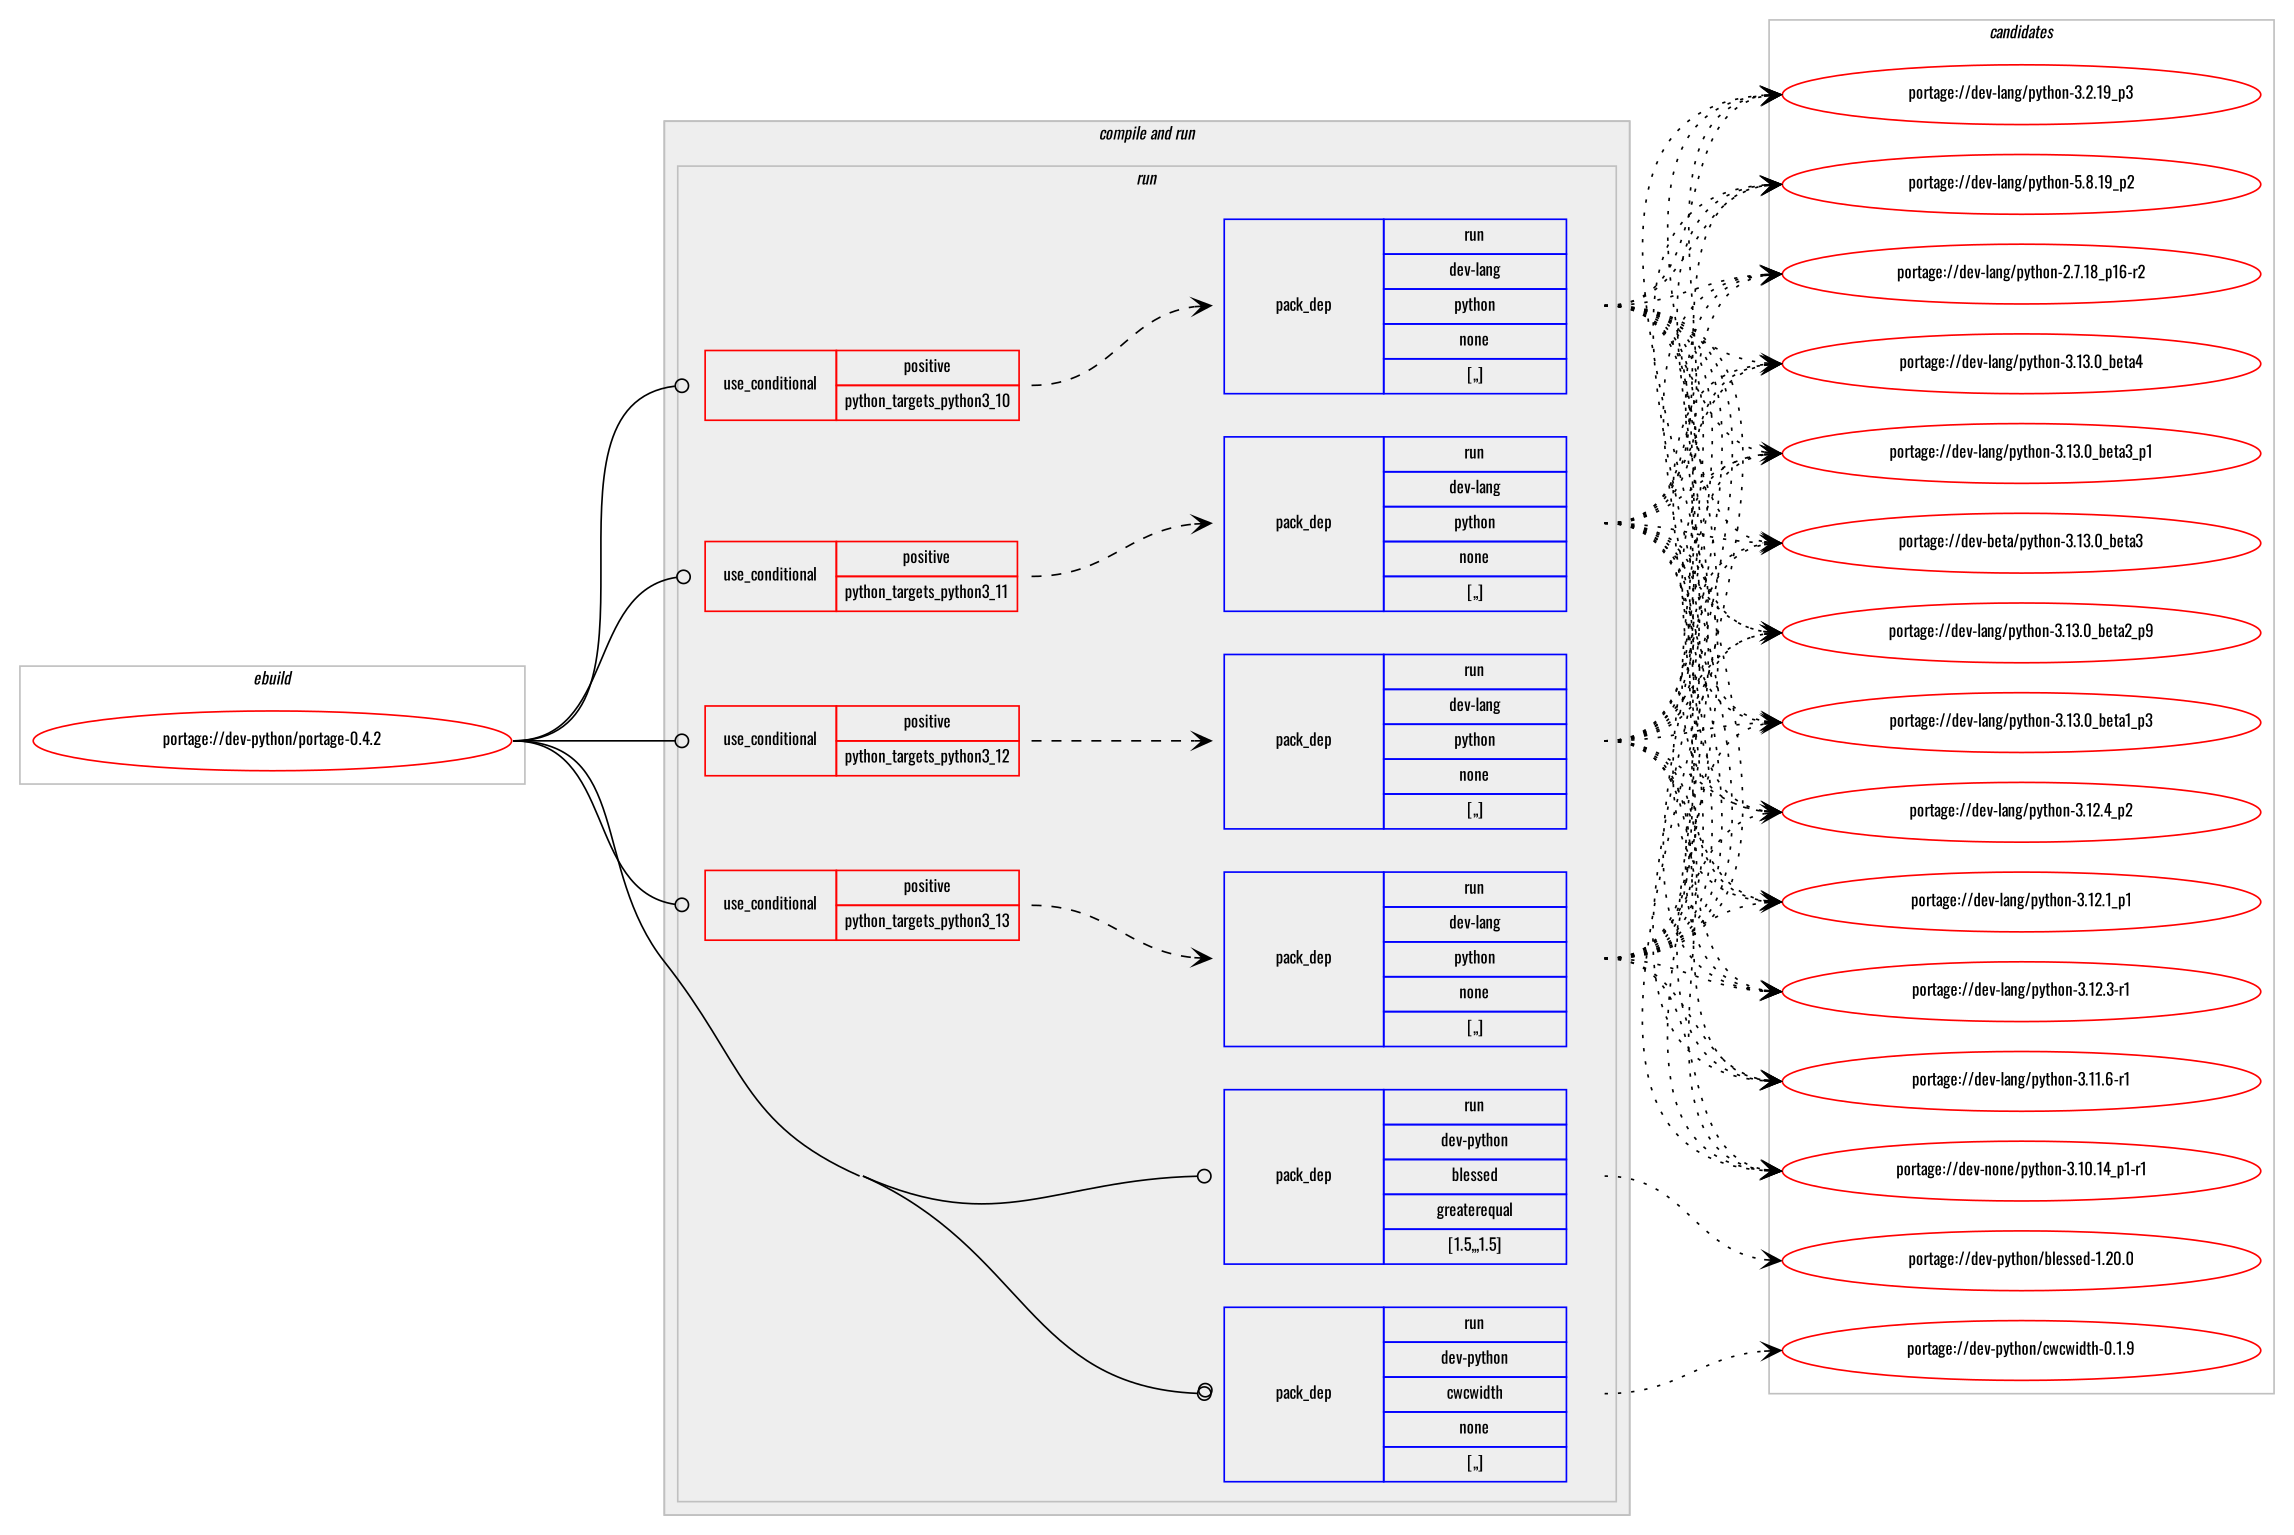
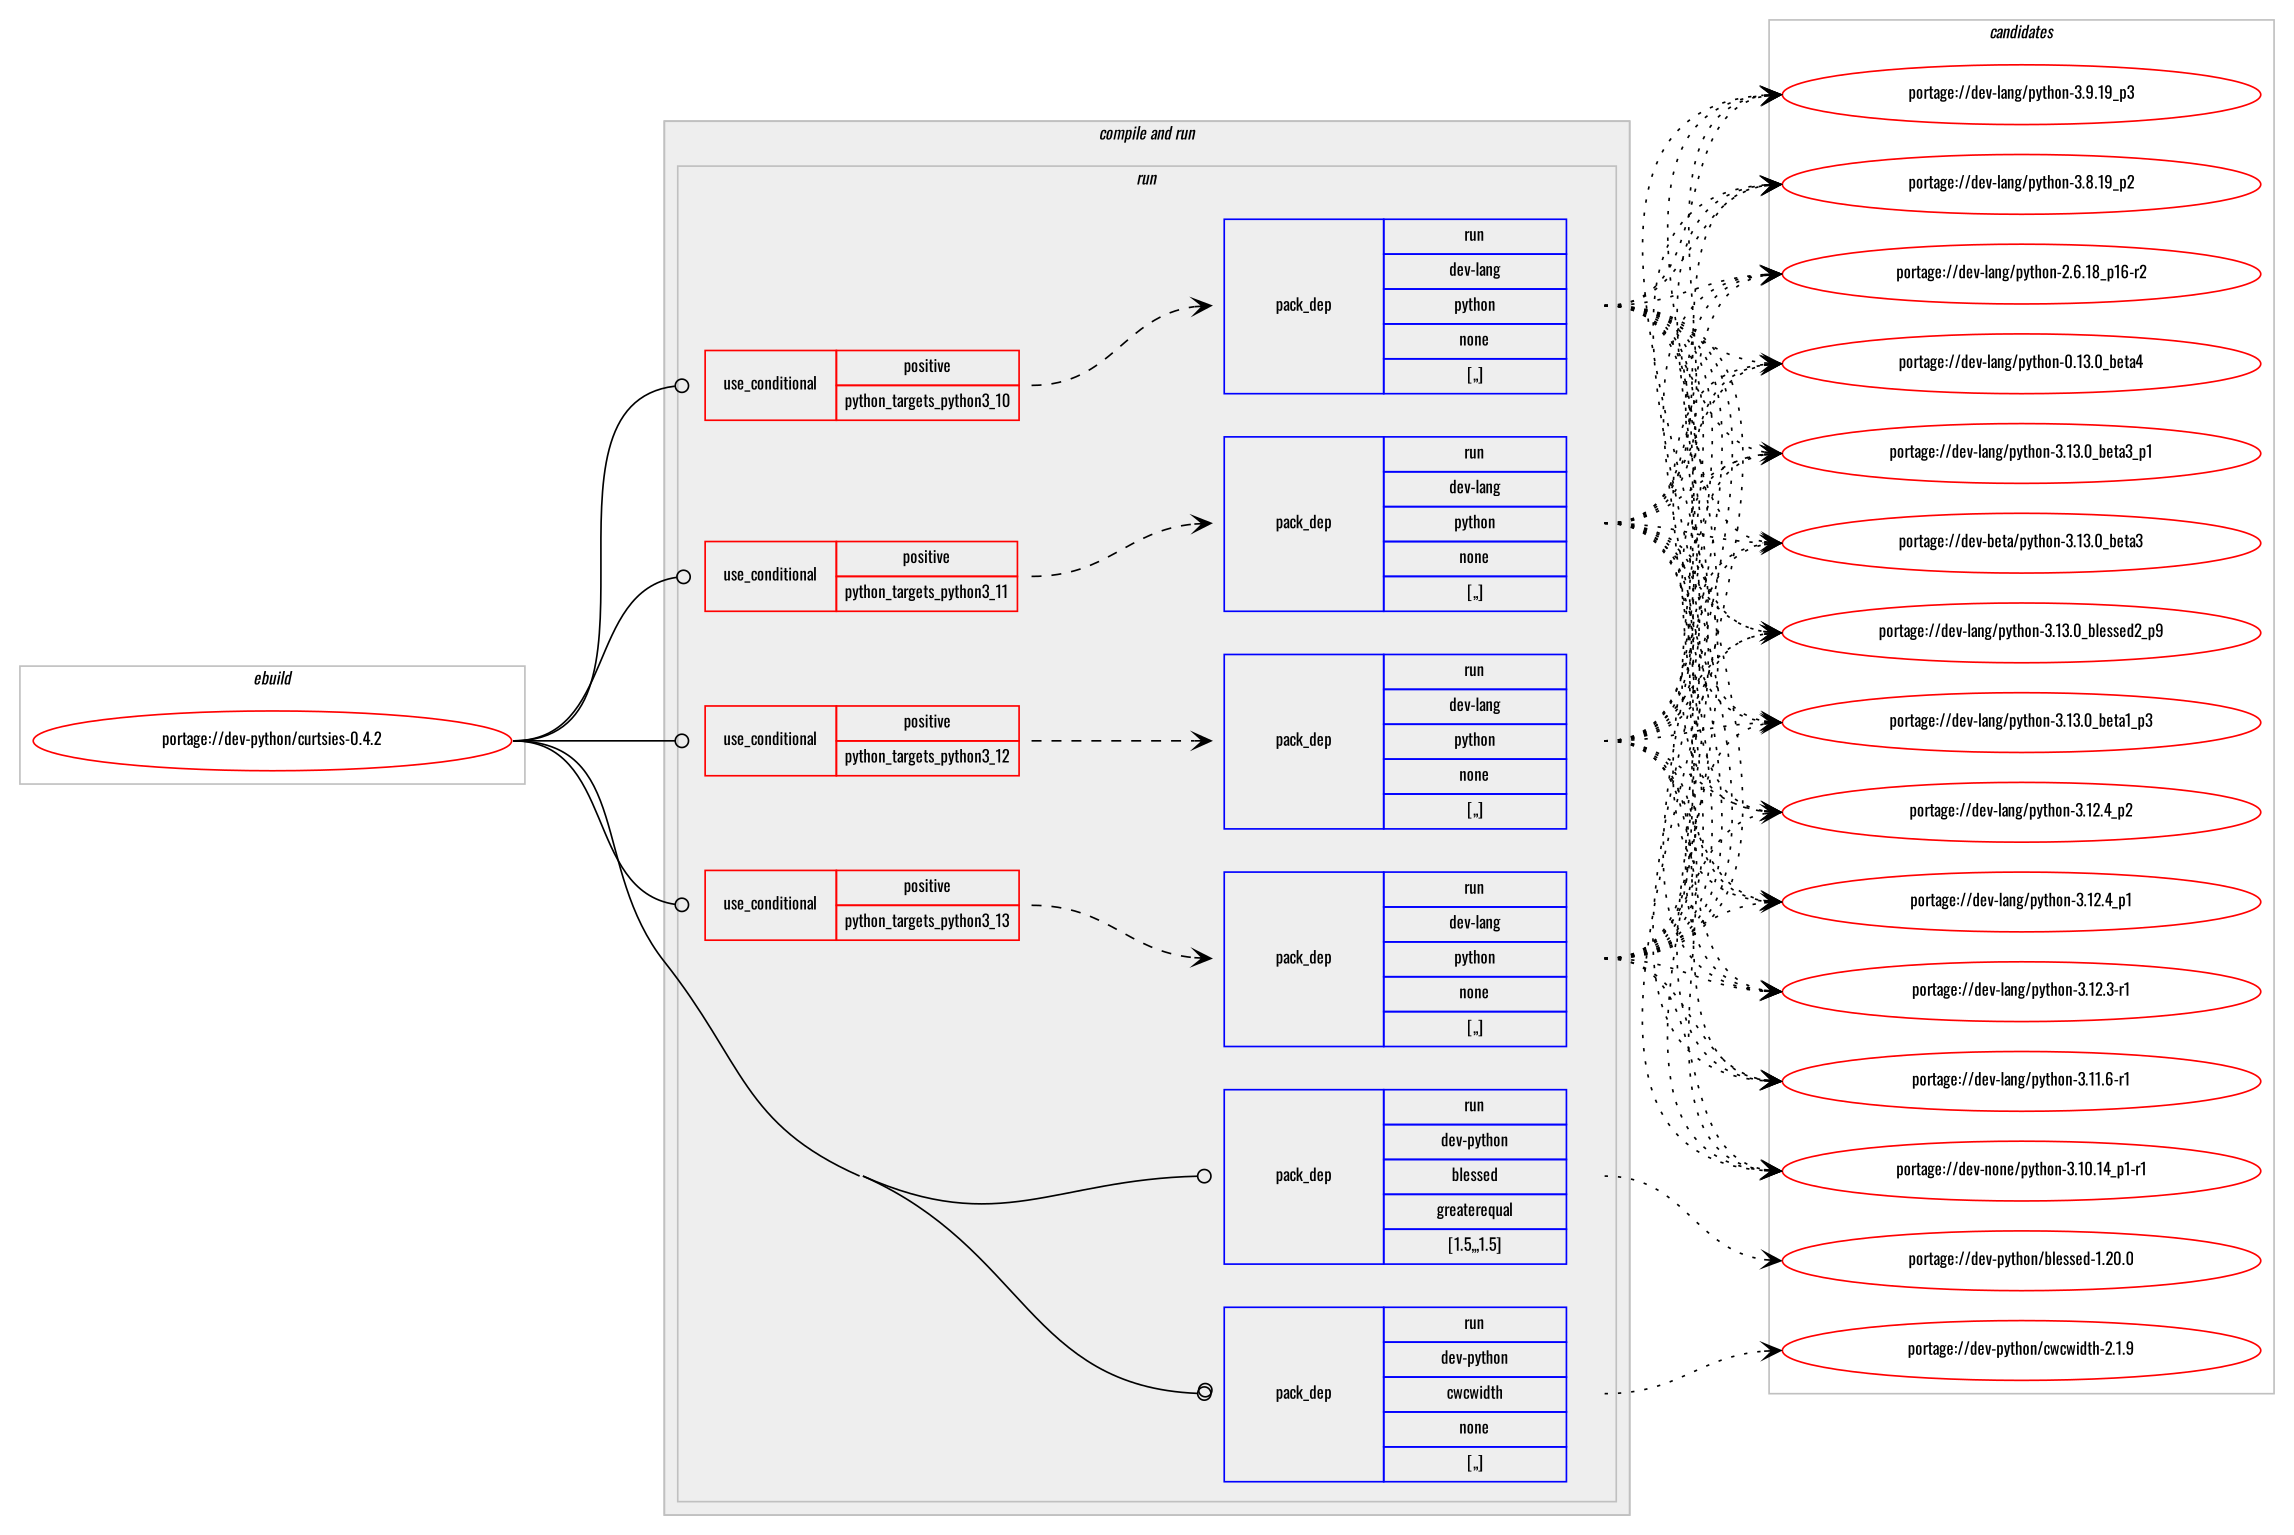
  digraph {
    compound=true
    concentrate=true
    fontname=Oswald
    fontsize=10
    newrank=true
    rankdir=LR
    ranksep=1.5
    node [color=red fontname=Oswald fontsize=10]
    edge [arrowhead=vee fontname=Oswald headport=w style=dotted tailport=e weight=100]
-   n1 [label="portage://dev-python/portage-0.4.2" width=4]
+   n1 [label="portage://dev-python/curtsies-0.4.2" width=4]
    n2 [color=blue label=<<TABLE BORDER="0" CELLBORDER="1" CELLSPACING="0" CELLPADDING="4" WIDTH="220"><TR><TD ROWSPAN="6" CELLPADDING="30">pack_dep</TD></TR><TR><TD WIDTH="110">run</TD></TR><TR><TD>dev-lang</TD></TR><TR><TD>python</TD></TR><TR><TD>none</TD></TR><TR><TD>[,,]</TD></TR></TABLE>> shape=none]
    n3 [label=<<TABLE BORDER="0" CELLBORDER="1" CELLSPACING="0" CELLPADDING="4"><TR><TD ROWSPAN="3" CELLPADDING="10">use_conditional</TD></TR><TR><TD>positive</TD></TR><TR><TD>python_targets_python3_10</TD></TR></TABLE>> shape=none]
    n4 [color=blue label=<<TABLE BORDER="0" CELLBORDER="1" CELLSPACING="0" CELLPADDING="4" WIDTH="220"><TR><TD ROWSPAN="6" CELLPADDING="30">pack_dep</TD></TR><TR><TD WIDTH="110">run</TD></TR><TR><TD>dev-lang</TD></TR><TR><TD>python</TD></TR><TR><TD>none</TD></TR><TR><TD>[,,]</TD></TR></TABLE>> shape=none]
    n5 [label=<<TABLE BORDER="0" CELLBORDER="1" CELLSPACING="0" CELLPADDING="4"><TR><TD ROWSPAN="3" CELLPADDING="10">use_conditional</TD></TR><TR><TD>positive</TD></TR><TR><TD>python_targets_python3_11</TD></TR></TABLE>> shape=none]
    n6 [color=blue label=<<TABLE BORDER="0" CELLBORDER="1" CELLSPACING="0" CELLPADDING="4" WIDTH="220"><TR><TD ROWSPAN="6" CELLPADDING="30">pack_dep</TD></TR><TR><TD WIDTH="110">run</TD></TR><TR><TD>dev-lang</TD></TR><TR><TD>python</TD></TR><TR><TD>none</TD></TR><TR><TD>[,,]</TD></TR></TABLE>> shape=none]
    n7 [label=<<TABLE BORDER="0" CELLBORDER="1" CELLSPACING="0" CELLPADDING="4"><TR><TD ROWSPAN="3" CELLPADDING="10">use_conditional</TD></TR><TR><TD>positive</TD></TR><TR><TD>python_targets_python3_12</TD></TR></TABLE>> shape=none]
    n8 [color=blue label=<<TABLE BORDER="0" CELLBORDER="1" CELLSPACING="0" CELLPADDING="4" WIDTH="220"><TR><TD ROWSPAN="6" CELLPADDING="30">pack_dep</TD></TR><TR><TD WIDTH="110">run</TD></TR><TR><TD>dev-lang</TD></TR><TR><TD>python</TD></TR><TR><TD>none</TD></TR><TR><TD>[,,]</TD></TR></TABLE>> shape=none]
    n9 [label=<<TABLE BORDER="0" CELLBORDER="1" CELLSPACING="0" CELLPADDING="4"><TR><TD ROWSPAN="3" CELLPADDING="10">use_conditional</TD></TR><TR><TD>positive</TD></TR><TR><TD>python_targets_python3_13</TD></TR></TABLE>> shape=none]
    n10 [color=blue label=<<TABLE BORDER="0" CELLBORDER="1" CELLSPACING="0" CELLPADDING="4" WIDTH="220"><TR><TD ROWSPAN="6" CELLPADDING="30">pack_dep</TD></TR><TR><TD WIDTH="110">run</TD></TR><TR><TD>dev-python</TD></TR><TR><TD>blessed</TD></TR><TR><TD>greaterequal</TD></TR><TR><TD>[1.5,,,1.5]</TD></TR></TABLE>> shape=none]
    n11 [color=blue label=<<TABLE BORDER="0" CELLBORDER="1" CELLSPACING="0" CELLPADDING="4" WIDTH="220"><TR><TD ROWSPAN="6" CELLPADDING="30">pack_dep</TD></TR><TR><TD WIDTH="110">run</TD></TR><TR><TD>dev-python</TD></TR><TR><TD>cwcwidth</TD></TR><TR><TD>none</TD></TR><TR><TD>[,,]</TD></TR></TABLE>> shape=none]
-   n12 [label="portage://dev-lang/python-3.13.0_beta4" width=4]
+   n12 [label="portage://dev-lang/python-0.13.0_beta4" width=4]
    n13 [label="portage://dev-lang/python-3.13.0_beta3_p1" width=4]
    n14 [label="portage://dev-beta/python-3.13.0_beta3" width=4]
-   n15 [label="portage://dev-lang/python-3.13.0_beta2_p9" width=4]
+   n15 [label="portage://dev-lang/python-3.13.0_blessed2_p9" width=4]
    n16 [label="portage://dev-lang/python-3.13.0_beta1_p3" width=4]
    n17 [label="portage://dev-lang/python-3.12.4_p2" width=4]
-   n18 [label="portage://dev-lang/python-3.12.1_p1" width=4]
+   n18 [label="portage://dev-lang/python-3.12.4_p1" width=4]
    n19 [label="portage://dev-lang/python-3.12.3-r1" width=4]
    n20 [label="portage://dev-lang/python-3.11.6-r1" width=4]
    n21 [label="portage://dev-none/python-3.10.14_p1-r1" width=4]
-   n22 [label="portage://dev-lang/python-3.2.19_p3" width=4]
-   n23 [label="portage://dev-lang/python-5.8.19_p2" width=4]
-   n24 [label="portage://dev-lang/python-2.7.18_p16-r2" width=4]
+   n22 [label="portage://dev-lang/python-3.9.19_p3" width=4]
+   n23 [label="portage://dev-lang/python-3.8.19_p2" width=4]
+   n24 [label="portage://dev-lang/python-2.6.18_p16-r2" width=4]
    n25 [label="portage://dev-python/blessed-1.20.0" width=4]
-   n26 [label="portage://dev-python/cwcwidth-0.1.9" width=4]
+   n26 [label="portage://dev-python/cwcwidth-2.1.9" width=4]
    subgraph cluster_1 {
      color=gray
      label=<<i>ebuild</i>>
      n1
    }
    subgraph cluster_2 {
      color=gray
      label=<<i>dependencies</i>>
      subgraph cluster_3 {
        color=gray
        fillcolor="#eeeeee"
        label=<<i>compile</i>>
        style=filled
      }
      subgraph cluster_4 {
        color=gray
        fillcolor="#eeeeee"
        label=<<i>compile and run</i>>
        style=filled
      }
      subgraph cluster_5 {
        color=gray
        fillcolor="#eeeeee"
        label=<<i>run</i>>
        style=filled
        subgraph sub_6 {
          color=gray
          fillcolor="#eeeeee"
          label=<<i>run</i>>
          style=filled
          n3
          subgraph sub_7 {
            color=gray
            fillcolor="#eeeeee"
            label=<<i>run</i>>
            style=filled
            n2
          }
        }
        subgraph sub_8 {
          color=gray
          fillcolor="#eeeeee"
          label=<<i>run</i>>
          style=filled
          n5
          subgraph sub_9 {
            color=gray
            fillcolor="#eeeeee"
            label=<<i>run</i>>
            style=filled
            n4
          }
        }
        subgraph sub_10 {
          color=gray
          fillcolor="#eeeeee"
          label=<<i>run</i>>
          style=filled
          n7
          subgraph sub_11 {
            color=gray
            fillcolor="#eeeeee"
            label=<<i>run</i>>
            style=filled
            n6
          }
        }
        subgraph sub_12 {
          color=gray
          fillcolor="#eeeeee"
          label=<<i>run</i>>
          style=filled
          n9
          subgraph sub_13 {
            color=gray
            fillcolor="#eeeeee"
            label=<<i>run</i>>
            style=filled
            n8
          }
        }
        subgraph sub_14 {
          color=gray
          fillcolor="#eeeeee"
          label=<<i>run</i>>
          style=filled
          n10
        }
        subgraph sub_15 {
          color=gray
          fillcolor="#eeeeee"
          label=<<i>run</i>>
          style=filled
          n11
        }
      }
    }
    subgraph cluster_16 {
      color=gray
      label=<<i>candidates</i>>
      rank=same
      subgraph sub_17 {
        color=black
        label=<<i>candidates</i>>
        nodesep=1
        rank=same
        n12
        n13
        n14
        n15
        n16
        n17
        n18
        n19
        n20
        n21
        n22
        n23
        n24
      }
      subgraph sub_18 {
        color=black
        label=<<i>candidates</i>>
        nodesep=1
        rank=same
        n12
        n13
        n14
        n15
        n16
        n17
        n18
        n19
        n20
        n21
        n22
        n23
        n24
      }
      subgraph sub_19 {
        color=black
        label=<<i>candidates</i>>
        nodesep=1
        rank=same
        n12
        n13
        n14
        n15
        n16
        n17
        n18
        n19
        n20
        n21
        n22
        n23
        n24
      }
      subgraph sub_20 {
        color=black
        label=<<i>candidates</i>>
        nodesep=1
        rank=same
        n12
        n13
        n14
        n15
        n16
        n17
        n18
        n19
        n20
        n21
        n22
        n23
        n24
      }
      subgraph sub_21 {
        color=black
        label=<<i>candidates</i>>
        nodesep=1
        rank=same
        n25
      }
      subgraph sub_22 {
        color=black
        label=<<i>candidates</i>>
        nodesep=1
        rank=same
        n26
      }
    }
    n1 -> n3 [arrowhead=odot style=solid weight=20]
    n1 -> n5 [arrowhead=odot style=solid weight=20]
    n1 -> n7 [arrowhead=odot style=solid weight=20]
    n1 -> n9 [arrowhead=odot style=solid weight=20]
    n1 -> n10 [arrowhead=odot style=solid weight=20]
    n1 -> n11 [arrowhead=odot style=solid weight=20]
    n2 -> n12
    n2 -> n13
    n2 -> n14
    n2 -> n15
    n2 -> n16
    n2 -> n17
    n2 -> n18
    n2 -> n19
    n2 -> n20
    n2 -> n21
    n2 -> n22
    n2 -> n23
    n2 -> n24
    n3 -> n2 [style=dashed weight=20]
    n4 -> n12
    n4 -> n13
    n4 -> n14
    n4 -> n15
    n4 -> n16
    n4 -> n17
    n4 -> n18
    n4 -> n19
    n4 -> n20
    n4 -> n21
    n4 -> n22
    n4 -> n23
    n4 -> n24
    n5 -> n4 [style=dashed weight=20]
    n6 -> n12
    n6 -> n13
    n6 -> n14
    n6 -> n15
    n6 -> n16
    n6 -> n17
    n6 -> n18
    n6 -> n19
    n6 -> n20
    n6 -> n21
    n6 -> n22
    n6 -> n23
    n6 -> n24
    n7 -> n6 [style=dashed weight=20]
    n8 -> n12
    n8 -> n13
    n8 -> n14
    n8 -> n15
    n8 -> n16
    n8 -> n17
    n8 -> n18
    n8 -> n19
    n8 -> n20
    n8 -> n21
    n8 -> n22
    n8 -> n23
    n8 -> n24
    n9 -> n8 [style=dashed weight=20]
    n10 -> n25
    n11 -> n26
  }
